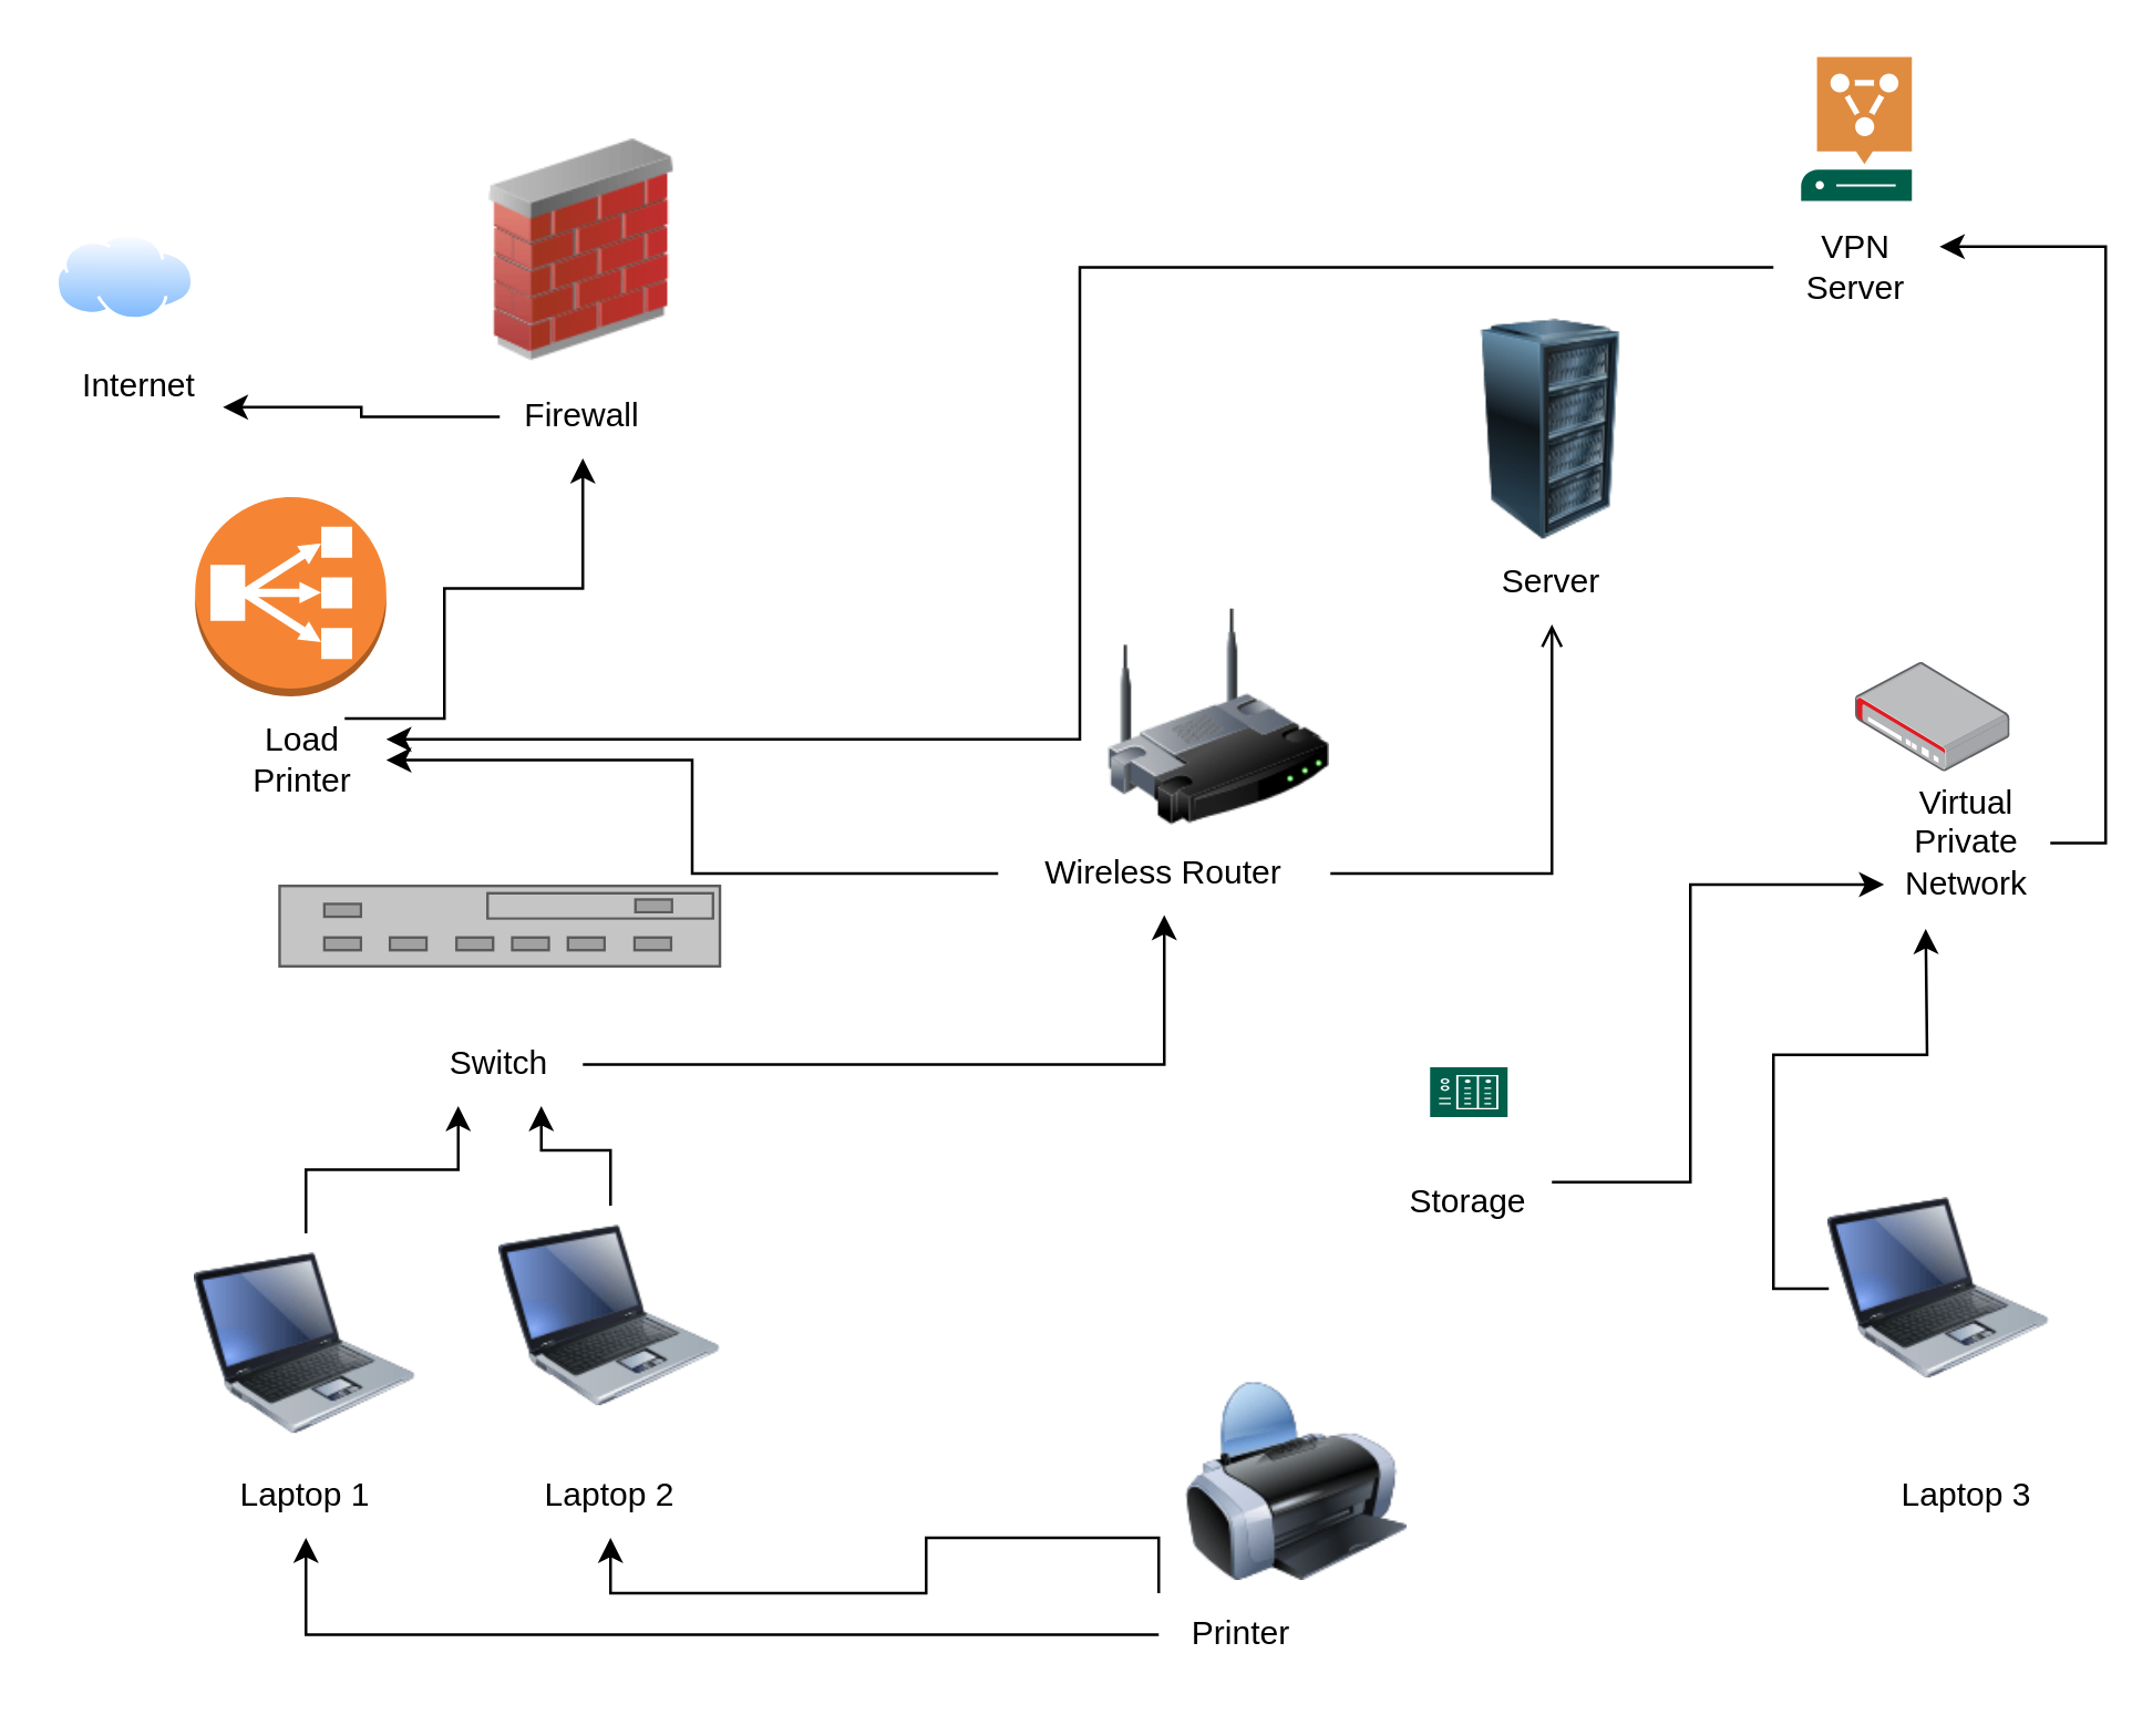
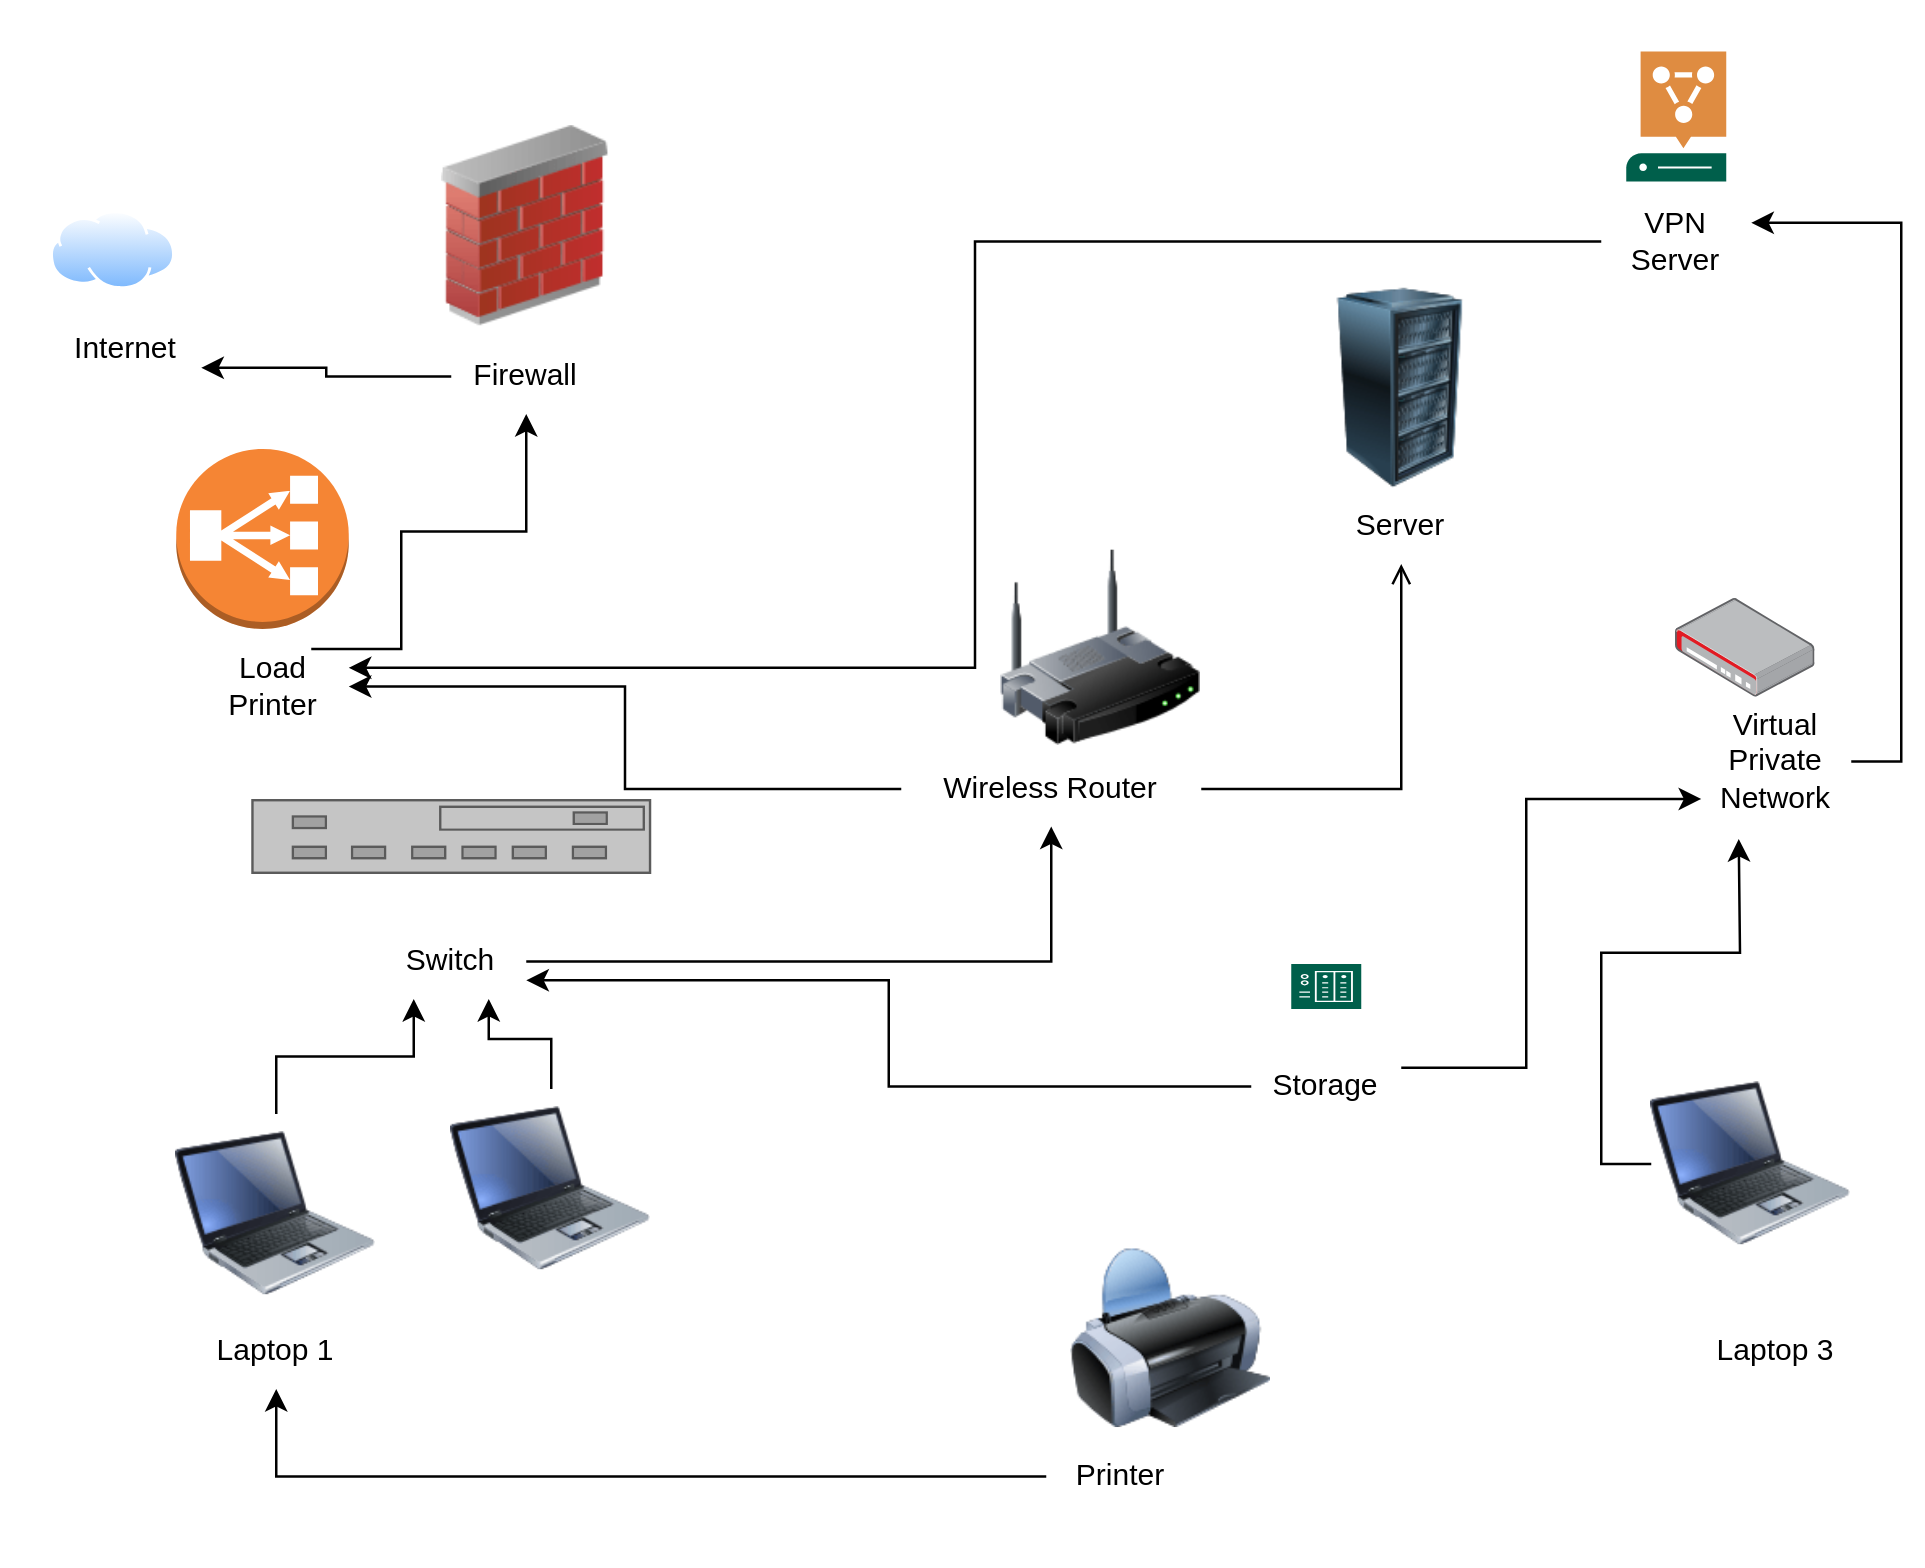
  <mxCell id="0" />
  <mxCell id="1" parent="0" />
  <mxCell id="2" value="" style="image;html=1;image=img/lib/clip_art/networking/Firewall_02_128x128.png" parent="1" vertex="1"><mxGeometry x="170" y="50" width="80" height="80" as="geometry" /></mxCell>
  <mxCell id="3" style="edgeStyle=orthogonalEdgeStyle;rounded=0;orthogonalLoop=1;jettySize=auto;html=1;exitX=0.5;exitY=0;exitDx=0;exitDy=0;entryX=0.75;entryY=1;entryDx=0;entryDy=0;" edge="1" parent="1" source="4" target="24"><mxGeometry relative="1" as="geometry" /></mxCell>
  <mxCell id="4" value="" style="image;html=1;image=img/lib/clip_art/computers/Laptop_128x128.png" parent="1" vertex="1"><mxGeometry x="180" y="435" width="80" height="80" as="geometry" /></mxCell>
  <mxCell id="5" style="edgeStyle=orthogonalEdgeStyle;rounded=0;orthogonalLoop=1;jettySize=auto;html=1;exitX=0;exitY=0.5;exitDx=0;exitDy=0;" edge="1" parent="1" source="6"><mxGeometry relative="1" as="geometry"><mxPoint x="695" y="335" as="targetPoint" /></mxGeometry></mxCell>
  <mxCell id="6" value="" style="image;html=1;image=img/lib/clip_art/computers/Laptop_128x128.png" parent="1" vertex="1"><mxGeometry x="660" y="425" width="80" height="80" as="geometry" /></mxCell>
  <mxCell id="7" style="edgeStyle=orthogonalEdgeStyle;rounded=0;orthogonalLoop=1;jettySize=auto;html=1;exitX=0.5;exitY=0;exitDx=0;exitDy=0;entryX=0.25;entryY=1;entryDx=0;entryDy=0;" edge="1" parent="1" source="8" target="24"><mxGeometry relative="1" as="geometry" /></mxCell>
  <mxCell id="8" value="" style="image;html=1;image=img/lib/clip_art/computers/Laptop_128x128.png" parent="1" vertex="1"><mxGeometry x="70" y="445" width="80" height="80" as="geometry" /></mxCell>
  <mxCell id="9" value="" style="image;aspect=fixed;perimeter=ellipsePerimeter;html=1;align=center;shadow=0;dashed=0;spacingTop=3;image=img/lib/active_directory/internet_cloud.svg;" parent="1" vertex="1"><mxGeometry x="20" y="84" width="50" height="31.5" as="geometry" /></mxCell>
  <mxCell id="10" value="" style="image;html=1;image=img/lib/clip_art/computers/Server_Rack_128x128.png" parent="1" vertex="1"><mxGeometry x="520" y="115" width="80" height="80" as="geometry" /></mxCell>
  <mxCell id="11" value="Server" style="text;strokeColor=none;align=center;fillColor=none;html=1;verticalAlign=middle;whiteSpace=wrap;rounded=0;" parent="1" vertex="1"><mxGeometry x="530" y="195" width="60" height="30" as="geometry" /></mxCell>
  <mxCell id="12" value="Internet" style="text;strokeColor=none;align=center;fillColor=none;html=1;verticalAlign=middle;whiteSpace=wrap;rounded=0;" parent="1" vertex="1"><mxGeometry x="20" y="124" width="60" height="30" as="geometry" /></mxCell>
  <mxCell id="13" style="edgeStyle=orthogonalEdgeStyle;rounded=0;orthogonalLoop=1;jettySize=auto;html=1;exitX=0;exitY=0.5;exitDx=0;exitDy=0;entryX=1;entryY=0.75;entryDx=0;entryDy=0;" edge="1" parent="1" source="14" target="12"><mxGeometry relative="1" as="geometry" /></mxCell>
  <mxCell id="14" value="Firewall" style="text;strokeColor=none;align=center;fillColor=none;html=1;verticalAlign=middle;whiteSpace=wrap;rounded=0;" parent="1" vertex="1"><mxGeometry x="180" y="135" width="60" height="30" as="geometry" /></mxCell>
  <mxCell id="15" value="Laptop 1" style="text;strokeColor=none;align=center;fillColor=none;html=1;verticalAlign=middle;whiteSpace=wrap;rounded=0;" parent="1" vertex="1"><mxGeometry x="80" y="525" width="60" height="30" as="geometry" /></mxCell>
- <mxCell id="16" value="Laptop 2" style="text;strokeColor=none;align=center;fillColor=none;html=1;verticalAlign=middle;whiteSpace=wrap;rounded=0;" parent="1" vertex="1"><mxGeometry x="190" y="525" width="60" height="30" as="geometry" /></mxCell>
  <mxCell id="17" value="Laptop 3" style="text;strokeColor=none;align=center;fillColor=none;html=1;verticalAlign=middle;whiteSpace=wrap;rounded=0;" parent="1" vertex="1"><mxGeometry x="680" y="525" width="60" height="30" as="geometry" /></mxCell>
  <mxCell id="18" value="" style="image;html=1;image=img/lib/clip_art/networking/Wireless_Router_128x128.png" vertex="1" parent="1"><mxGeometry x="400" y="218.8" width="80" height="80" as="geometry" /></mxCell>
  <mxCell id="19" style="edgeStyle=orthogonalEdgeStyle;rounded=0;orthogonalLoop=1;jettySize=auto;html=1;exitX=0;exitY=0.5;exitDx=0;exitDy=0;entryX=1;entryY=0.5;entryDx=0;entryDy=0;" edge="1" parent="1" source="21" target="27"><mxGeometry relative="1" as="geometry"><mxPoint x="190" y="225" as="targetPoint" /></mxGeometry></mxCell>
  <mxCell id="20" style="edgeStyle=orthogonalEdgeStyle;rounded=0;orthogonalLoop=1;jettySize=auto;html=1;exitX=1;exitY=0.5;exitDx=0;exitDy=0;entryX=0.5;entryY=1;entryDx=0;entryDy=0;endArrow=open;" edge="1" parent="1" source="21" target="11"><mxGeometry relative="1" as="geometry" /></mxCell>
  <mxCell id="21" value="Wireless Router" style="text;strokeColor=none;align=center;fillColor=none;html=1;verticalAlign=middle;whiteSpace=wrap;rounded=0;" vertex="1" parent="1"><mxGeometry x="360" y="300" width="120" height="30" as="geometry" /></mxCell>
  <mxCell id="22" value="" style="strokeColor=#666666;html=1;labelPosition=right;align=left;spacingLeft=15;shadow=0;dashed=0;outlineConnect=0;shape=mxgraph.rack.general.switches_2;" vertex="1" parent="1"><mxGeometry x="100" y="319" width="160" height="30" as="geometry" /></mxCell>
  <mxCell id="23" style="edgeStyle=orthogonalEdgeStyle;rounded=0;orthogonalLoop=1;jettySize=auto;html=1;exitX=1;exitY=0.5;exitDx=0;exitDy=0;entryX=0.5;entryY=1;entryDx=0;entryDy=0;" edge="1" parent="1" source="24" target="21"><mxGeometry relative="1" as="geometry" /></mxCell>
  <mxCell id="24" value="Switch" style="text;strokeColor=none;align=center;fillColor=none;html=1;verticalAlign=middle;whiteSpace=wrap;rounded=0;" vertex="1" parent="1"><mxGeometry x="150" y="369" width="60" height="30" as="geometry" /></mxCell>
  <mxCell id="25" value="" style="outlineConnect=0;dashed=0;verticalLabelPosition=bottom;verticalAlign=top;align=center;html=1;shape=mxgraph.aws3.classic_load_balancer;fillColor=#F58534;gradientColor=none;" vertex="1" parent="1"><mxGeometry x="70" y="179" width="69" height="72" as="geometry" /></mxCell>
  <mxCell id="26" style="edgeStyle=orthogonalEdgeStyle;rounded=0;orthogonalLoop=1;jettySize=auto;html=1;exitX=0.75;exitY=0;exitDx=0;exitDy=0;entryX=0.5;entryY=1;entryDx=0;entryDy=0;" edge="1" parent="1" source="27" target="14"><mxGeometry relative="1" as="geometry"><Array as="points"><mxPoint x="160" y="259" /><mxPoint x="160" y="212" /><mxPoint x="210" y="212" /></Array></mxGeometry></mxCell>
  <mxCell id="27" value="Load Printer" style="text;strokeColor=none;align=center;fillColor=none;html=1;verticalAlign=middle;whiteSpace=wrap;rounded=0;" vertex="1" parent="1"><mxGeometry x="79" y="259" width="60" height="30" as="geometry" /></mxCell>
  <mxCell id="28" value="" style="sketch=0;pointerEvents=1;shadow=0;dashed=0;html=1;strokeColor=none;fillColor=#005F4B;labelPosition=center;verticalLabelPosition=bottom;verticalAlign=top;align=center;outlineConnect=0;shape=mxgraph.veeam2.nas;" vertex="1" parent="1"><mxGeometry x="516" y="385" width="28" height="18" as="geometry" /></mxCell>
  <mxCell id="29" style="edgeStyle=orthogonalEdgeStyle;rounded=0;orthogonalLoop=1;jettySize=auto;html=1;exitX=1;exitY=0.25;exitDx=0;exitDy=0;entryX=0;entryY=1;entryDx=0;entryDy=0;" edge="1" parent="1" source="31" target="34"><mxGeometry relative="1" as="geometry"><Array as="points"><mxPoint x="610" y="427" /><mxPoint x="610" y="319" /></Array></mxGeometry></mxCell>
+ <mxCell id="30" style="edgeStyle=orthogonalEdgeStyle;rounded=0;orthogonalLoop=1;jettySize=auto;html=1;exitX=0;exitY=0.5;exitDx=0;exitDy=0;entryX=1;entryY=0.75;entryDx=0;entryDy=0;" edge="1" parent="1" source="31" target="24"><mxGeometry relative="1" as="geometry" /></mxCell>
  <mxCell id="31" value="Storage" style="text;strokeColor=none;align=center;fillColor=none;html=1;verticalAlign=middle;whiteSpace=wrap;rounded=0;" vertex="1" parent="1"><mxGeometry x="500" y="419" width="60" height="30" as="geometry" /></mxCell>
  <mxCell id="32" value="" style="image;points=[];aspect=fixed;html=1;align=center;shadow=0;dashed=0;image=img/lib/allied_telesis/security/Router_VPN.svg;" vertex="1" parent="1"><mxGeometry x="670" y="239" width="55.8" height="39.6" as="geometry" /></mxCell>
  <mxCell id="33" style="edgeStyle=orthogonalEdgeStyle;rounded=0;orthogonalLoop=1;jettySize=auto;html=1;exitX=1;exitY=0.5;exitDx=0;exitDy=0;entryX=1;entryY=0.25;entryDx=0;entryDy=0;" edge="1" parent="1" source="34" target="41"><mxGeometry relative="1" as="geometry" /></mxCell>
  <mxCell id="34" value="Virtual Private Network" style="text;strokeColor=none;align=center;fillColor=none;html=1;verticalAlign=middle;whiteSpace=wrap;rounded=0;" vertex="1" parent="1"><mxGeometry x="680" y="289" width="60" height="30" as="geometry" /></mxCell>
  <mxCell id="35" value="" style="image;html=1;image=img/lib/clip_art/computers/Printer_128x128.png" vertex="1" parent="1"><mxGeometry x="428" y="495" width="80" height="80" as="geometry" /></mxCell>
  <mxCell id="36" style="edgeStyle=orthogonalEdgeStyle;rounded=0;orthogonalLoop=1;jettySize=auto;html=1;exitX=0;exitY=0.5;exitDx=0;exitDy=0;entryX=0.5;entryY=1;entryDx=0;entryDy=0;" edge="1" parent="1" source="38" target="15"><mxGeometry relative="1" as="geometry" /></mxCell>
- <mxCell id="37" style="edgeStyle=orthogonalEdgeStyle;rounded=0;orthogonalLoop=1;jettySize=auto;html=1;exitX=0;exitY=0;exitDx=0;exitDy=0;entryX=0.5;entryY=1;entryDx=0;entryDy=0;" edge="1" parent="1" source="38" target="16"><mxGeometry relative="1" as="geometry" /></mxCell>
  <mxCell id="38" value="Printer" style="text;strokeColor=none;align=center;fillColor=none;html=1;verticalAlign=middle;whiteSpace=wrap;rounded=0;" vertex="1" parent="1"><mxGeometry x="418" y="575" width="60" height="30" as="geometry" /></mxCell>
  <mxCell id="39" value="" style="sketch=0;pointerEvents=1;shadow=0;dashed=0;html=1;strokeColor=none;fillColor=#005F4B;labelPosition=center;verticalLabelPosition=bottom;verticalAlign=top;align=center;outlineConnect=0;shape=mxgraph.veeam2.vpn_server;" vertex="1" parent="1"><mxGeometry x="650" y="20" width="40" height="52" as="geometry" /></mxCell>
  <mxCell id="40" style="edgeStyle=orthogonalEdgeStyle;rounded=0;orthogonalLoop=1;jettySize=auto;html=1;exitX=0;exitY=0.5;exitDx=0;exitDy=0;entryX=1;entryY=0.25;entryDx=0;entryDy=0;" edge="1" parent="1" source="41" target="27"><mxGeometry relative="1" as="geometry" /></mxCell>
  <mxCell id="41" value="VPN Server" style="text;strokeColor=none;align=center;fillColor=none;html=1;verticalAlign=middle;whiteSpace=wrap;rounded=0;" vertex="1" parent="1"><mxGeometry x="640" y="81" width="60" height="30" as="geometry" /></mxCell>
